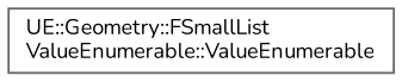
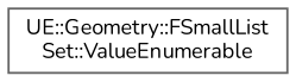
  digraph {
    rankdir=LR
    fontname=Nunito
-   n1 [color=grey40 fillcolor=white fontname=Nunito fontsize=10 height=0.2 label="UE::Geometry::FSmallList\lValueEnumerable::ValueEnumerable" shape=box style=filled width=0.4]
+   n1 [color=grey40 fillcolor=white fontname=Nunito fontsize=10 height=0.2 label="UE::Geometry::FSmallList\lSet::ValueEnumerable" shape=box style=filled width=0.4]
  }
